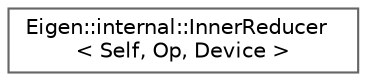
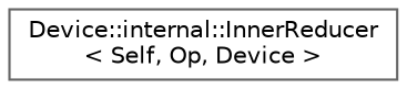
  digraph {
    rankdir=LR
-   n1 [color=grey40 fillcolor=white fontname=Helvetica fontsize=10 height=0.2 label="Eigen::internal::InnerReducer\l\< Self, Op, Device \>" shape=box style=filled width=0.4]
+   n1 [color=grey40 fillcolor=white fontname=Helvetica fontsize=10 height=0.2 label="Device::internal::InnerReducer\l\< Self, Op, Device \>" shape=box style=filled width=0.4]
  }
